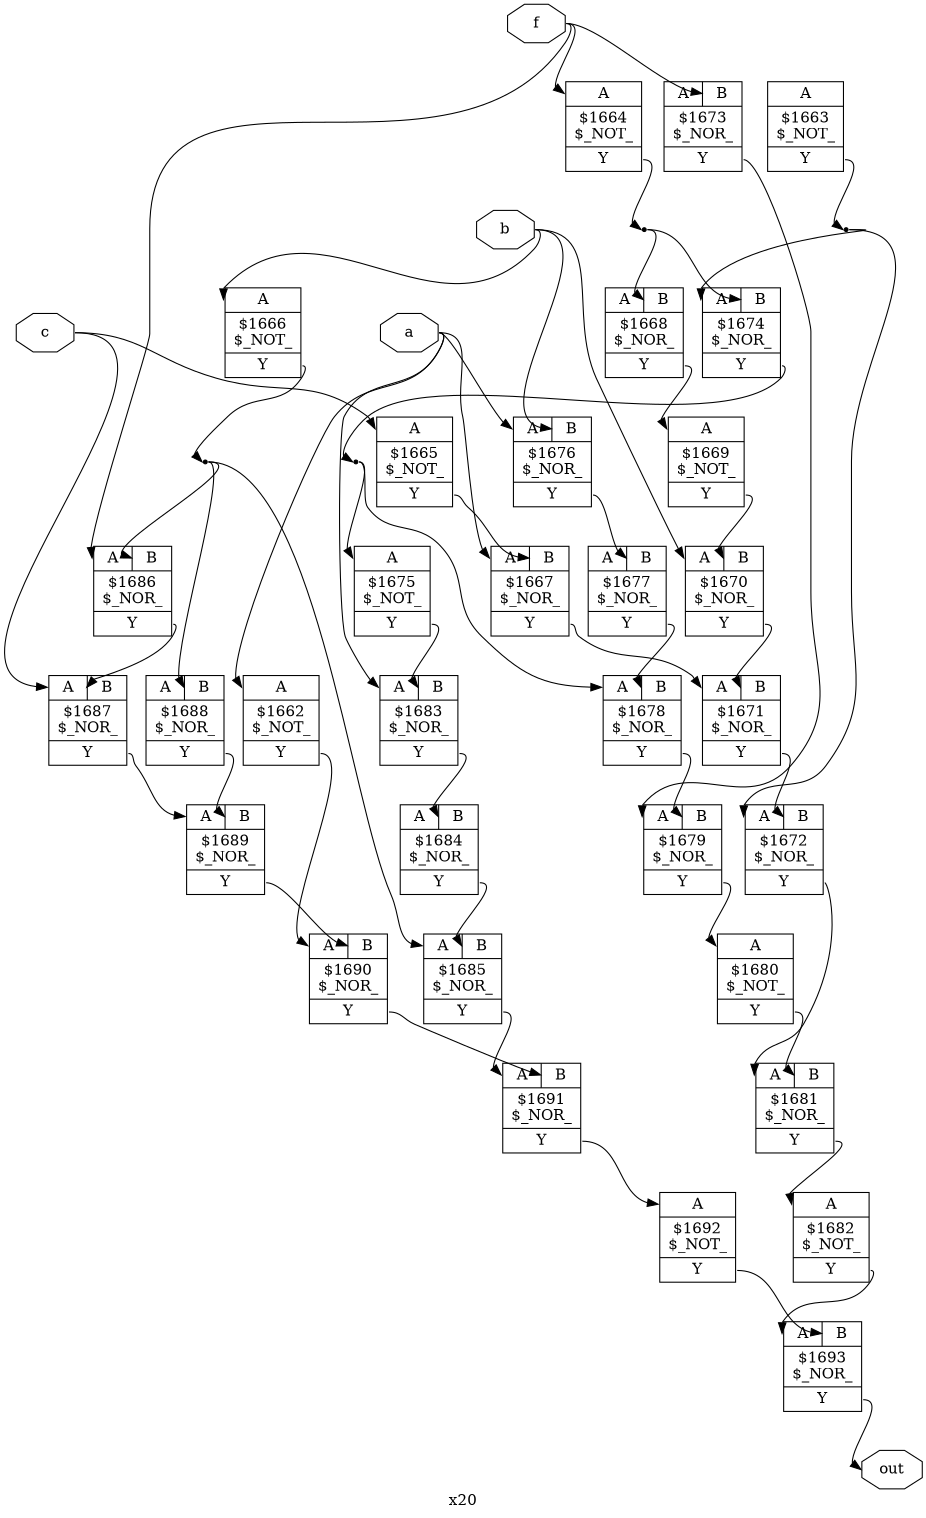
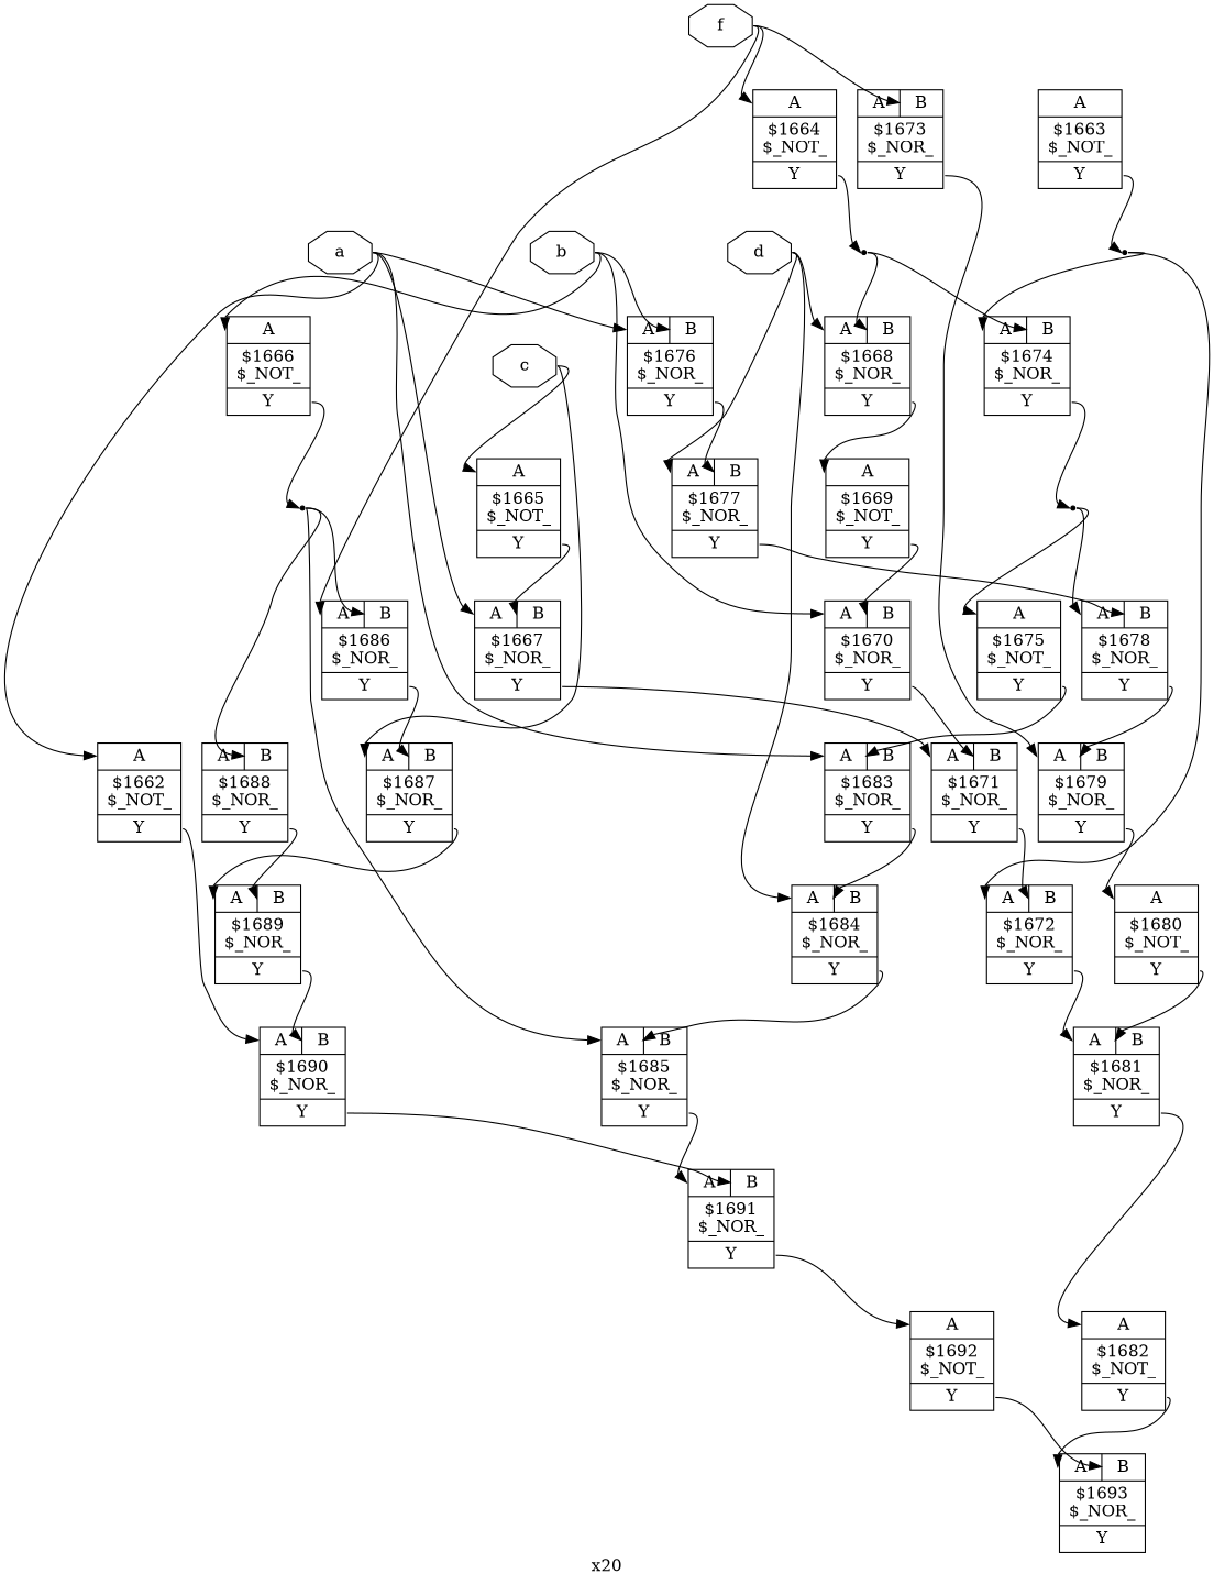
  digraph {
    label=x20
    rankdir=TB
    remincross=true
    node [shape=record]
    edge [color=black headport="p39:w" tailport="p40:e"]
    n32 [color=black fontcolor=black label=a shape=octagon]
    c41 [label="{{<p39> A}|$1662\n$_NOT_|{<p40> Y}}"]
    c47 [label="{{<p39> A|<p46> B}|$1667\n$_NOR_|{<p40> Y}}"]
    c56 [label="{{<p39> A|<p46> B}|$1676\n$_NOR_|{<p40> Y}}"]
    c63 [label="{{<p39> A|<p46> B}|$1683\n$_NOR_|{<p40> Y}}"]
    c70 [label="{{<p39> A|<p46> B}|$1690\n$_NOR_|{<p40> Y}}"]
    c51 [label="{{<p39> A|<p46> B}|$1671\n$_NOR_|{<p40> Y}}"]
    c57 [label="{{<p39> A|<p46> B}|$1677\n$_NOR_|{<p40> Y}}"]
    c64 [label="{{<p39> A|<p46> B}|$1684\n$_NOR_|{<p40> Y}}"]
    n33 [color=black fontcolor=black label=b shape=octagon]
    c45 [label="{{<p39> A}|$1666\n$_NOT_|{<p40> Y}}"]
    c50 [label="{{<p39> A|<p46> B}|$1670\n$_NOR_|{<p40> Y}}"]
    n3 [shape=point]
    n34 [color=black fontcolor=black label=c shape=octagon]
    c44 [label="{{<p39> A}|$1665\n$_NOT_|{<p40> Y}}"]
    c67 [label="{{<p39> A|<p46> B}|$1687\n$_NOR_|{<p40> Y}}"]
    c69 [label="{{<p39> A|<p46> B}|$1689\n$_NOR_|{<p40> Y}}"]
+   n35 [color=black fontcolor=black label=d shape=octagon]
    c48 [label="{{<p39> A|<p46> B}|$1668\n$_NOR_|{<p40> Y}}"]
    c49 [label="{{<p39> A}|$1669\n$_NOT_|{<p40> Y}}"]
    c58 [label="{{<p39> A|<p46> B}|$1678\n$_NOR_|{<p40> Y}}"]
    c65 [label="{{<p39> A|<p46> B}|$1685\n$_NOR_|{<p40> Y}}"]
    c42 [label="{{<p39> A}|$1663\n$_NOT_|{<p40> Y}}"]
    n31 [shape=point]
    c53 [label="{{<p39> A|<p46> B}|$1673\n$_NOR_|{<p40> Y}}"]
    c59 [label="{{<p39> A|<p46> B}|$1679\n$_NOR_|{<p40> Y}}"]
    c68 [label="{{<p39> A|<p46> B}|$1688\n$_NOR_|{<p40> Y}}"]
    n37 [color=black fontcolor=black label=f shape=octagon]
    c43 [label="{{<p39> A}|$1664\n$_NOT_|{<p40> Y}}"]
    c66 [label="{{<p39> A|<p46> B}|$1686\n$_NOR_|{<p40> Y}}"]
    n1 [shape=point]
-   n38 [color=black fontcolor=black label=out shape=octagon]
    c71 [label="{{<p39> A|<p46> B}|$1691\n$_NOR_|{<p40> Y}}"]
    c52 [label="{{<p39> A|<p46> B}|$1672\n$_NOR_|{<p40> Y}}"]
    c54 [label="{{<p39> A|<p46> B}|$1674\n$_NOR_|{<p40> Y}}"]
    c61 [label="{{<p39> A|<p46> B}|$1681\n$_NOR_|{<p40> Y}}"]
    c62 [label="{{<p39> A}|$1682\n$_NOT_|{<p40> Y}}"]
    c60 [label="{{<p39> A}|$1680\n$_NOT_|{<p40> Y}}"]
    n11 [shape=point]
    c55 [label="{{<p39> A}|$1675\n$_NOT_|{<p40> Y}}"]
    c73 [label="{{<p39> A|<p46> B}|$1693\n$_NOR_|{<p40> Y}}"]
    c72 [label="{{<p39> A}|$1692\n$_NOT_|{<p40> Y}}"]
    n32 -> c41 [tailport=e]
    n32 -> c47 [tailport=e]
    n32 -> c56 [tailport=e]
    n32 -> c63 [tailport=e]
    c41 -> c70
    c47 -> c51
    c56 -> c57 [headport="p46:w"]
    c63 -> c64 [headport="p46:w"]
    c70 -> c71 [headport="p46:w"]
    c51 -> c52 [headport="p46:w"]
    c57 -> c58 [headport="p46:w"]
    c64 -> c65 [headport="p46:w"]
    n33 -> c56 [headport="p46:w" tailport=e]
    n33 -> c45 [tailport=e]
    n33 -> c50 [tailport=e]
    c45 -> n3 [headport=w]
    c50 -> c51 [headport="p46:w"]
    n3 -> c65 [tailport=e]
    n3 -> c68 [headport="p46:w" tailport=e]
    n3 -> c66 [headport="p46:w" tailport=e]
    n34 -> c44 [tailport=e]
    n34 -> c67 [tailport=e]
    c44 -> c47 [headport="p46:w"]
    c67 -> c69
    c69 -> c70 [headport="p46:w"]
+   n35 -> c57 [tailport=e]
+   n35 -> c64 [tailport=e]
+   n35 -> c48 [tailport=e]
    c48 -> c49
    c49 -> c50 [headport="p46:w"]
    c58 -> c59 [headport="p46:w"]
    c65 -> c71
    c42 -> n31 [headport=w]
    n31 -> c52 [tailport=e]
    n31 -> c54 [tailport=e]
    c53 -> c59
    c59 -> c60
    c68 -> c69 [headport="p46:w"]
    n37 -> c53 [headport="p46:w" tailport=e]
    n37 -> c43 [tailport=e]
    n37 -> c66 [tailport=e]
    c43 -> n1 [headport=w]
    c66 -> c67 [headport="p46:w"]
    n1 -> c48 [headport="p46:w" tailport=e]
    n1 -> c54 [headport="p46:w" tailport=e]
    c71 -> c72
    c52 -> c61
    c54 -> n11 [headport=w]
    c61 -> c62
    c62 -> c73
    c60 -> c61 [headport="p46:w"]
    n11 -> c58 [tailport=e]
    n11 -> c55 [tailport=e]
    c55 -> c63 [headport="p46:w"]
-   c73 -> n38 [headport=w]
    c72 -> c73 [headport="p46:w"]
  }
